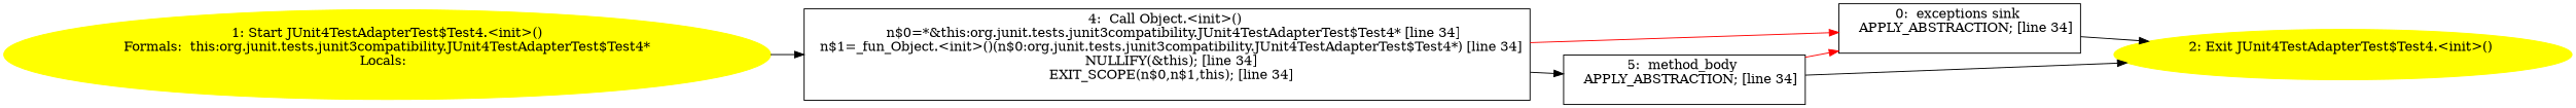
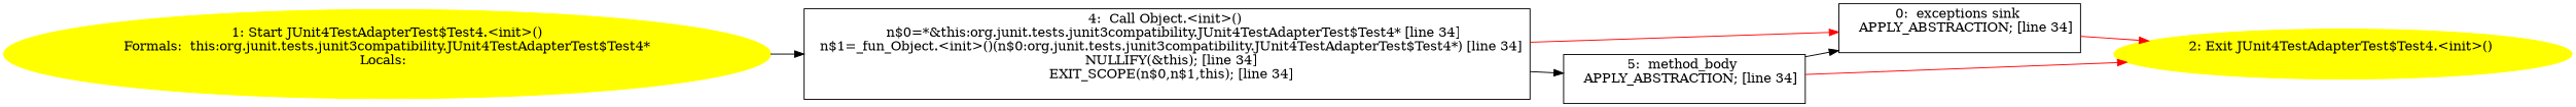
  digraph {
    rankdir=LR
    node [shape=box]
    n1 [color=yellow label="1: Start JUnit4TestAdapterTest$Test4.<init>()\nFormals:  this:org.junit.tests.junit3compatibility.JUnit4TestAdapterTest$Test4*\nLocals:  \n  " style=filled shape=""]
    n2 [label="4:  Call Object.<init>() \n   n$0=*&this:org.junit.tests.junit3compatibility.JUnit4TestAdapterTest$Test4* [line 34]\n  n$1=_fun_Object.<init>()(n$0:org.junit.tests.junit3compatibility.JUnit4TestAdapterTest$Test4*) [line 34]\n  NULLIFY(&this); [line 34]\n  EXIT_SCOPE(n$0,n$1,this); [line 34]\n "]
    n3 [label="0:  exceptions sink \n   APPLY_ABSTRACTION; [line 34]\n "]
    n4 [label="5:  method_body \n   APPLY_ABSTRACTION; [line 34]\n "]
    n5 [color=yellow label="2: Exit JUnit4TestAdapterTest$Test4.<init>() \n  " style=filled shape=""]
    n1 -> n2
    n2 -> n3 [color=red]
    n2 -> n4
-   n3 -> n5
-   n4 -> n3 [color=red]
-   n4 -> n5
+   n3 -> n5 [color=red]
+   n4 -> n3 [color=black]
+   n4 -> n5 [color=red]
  }
